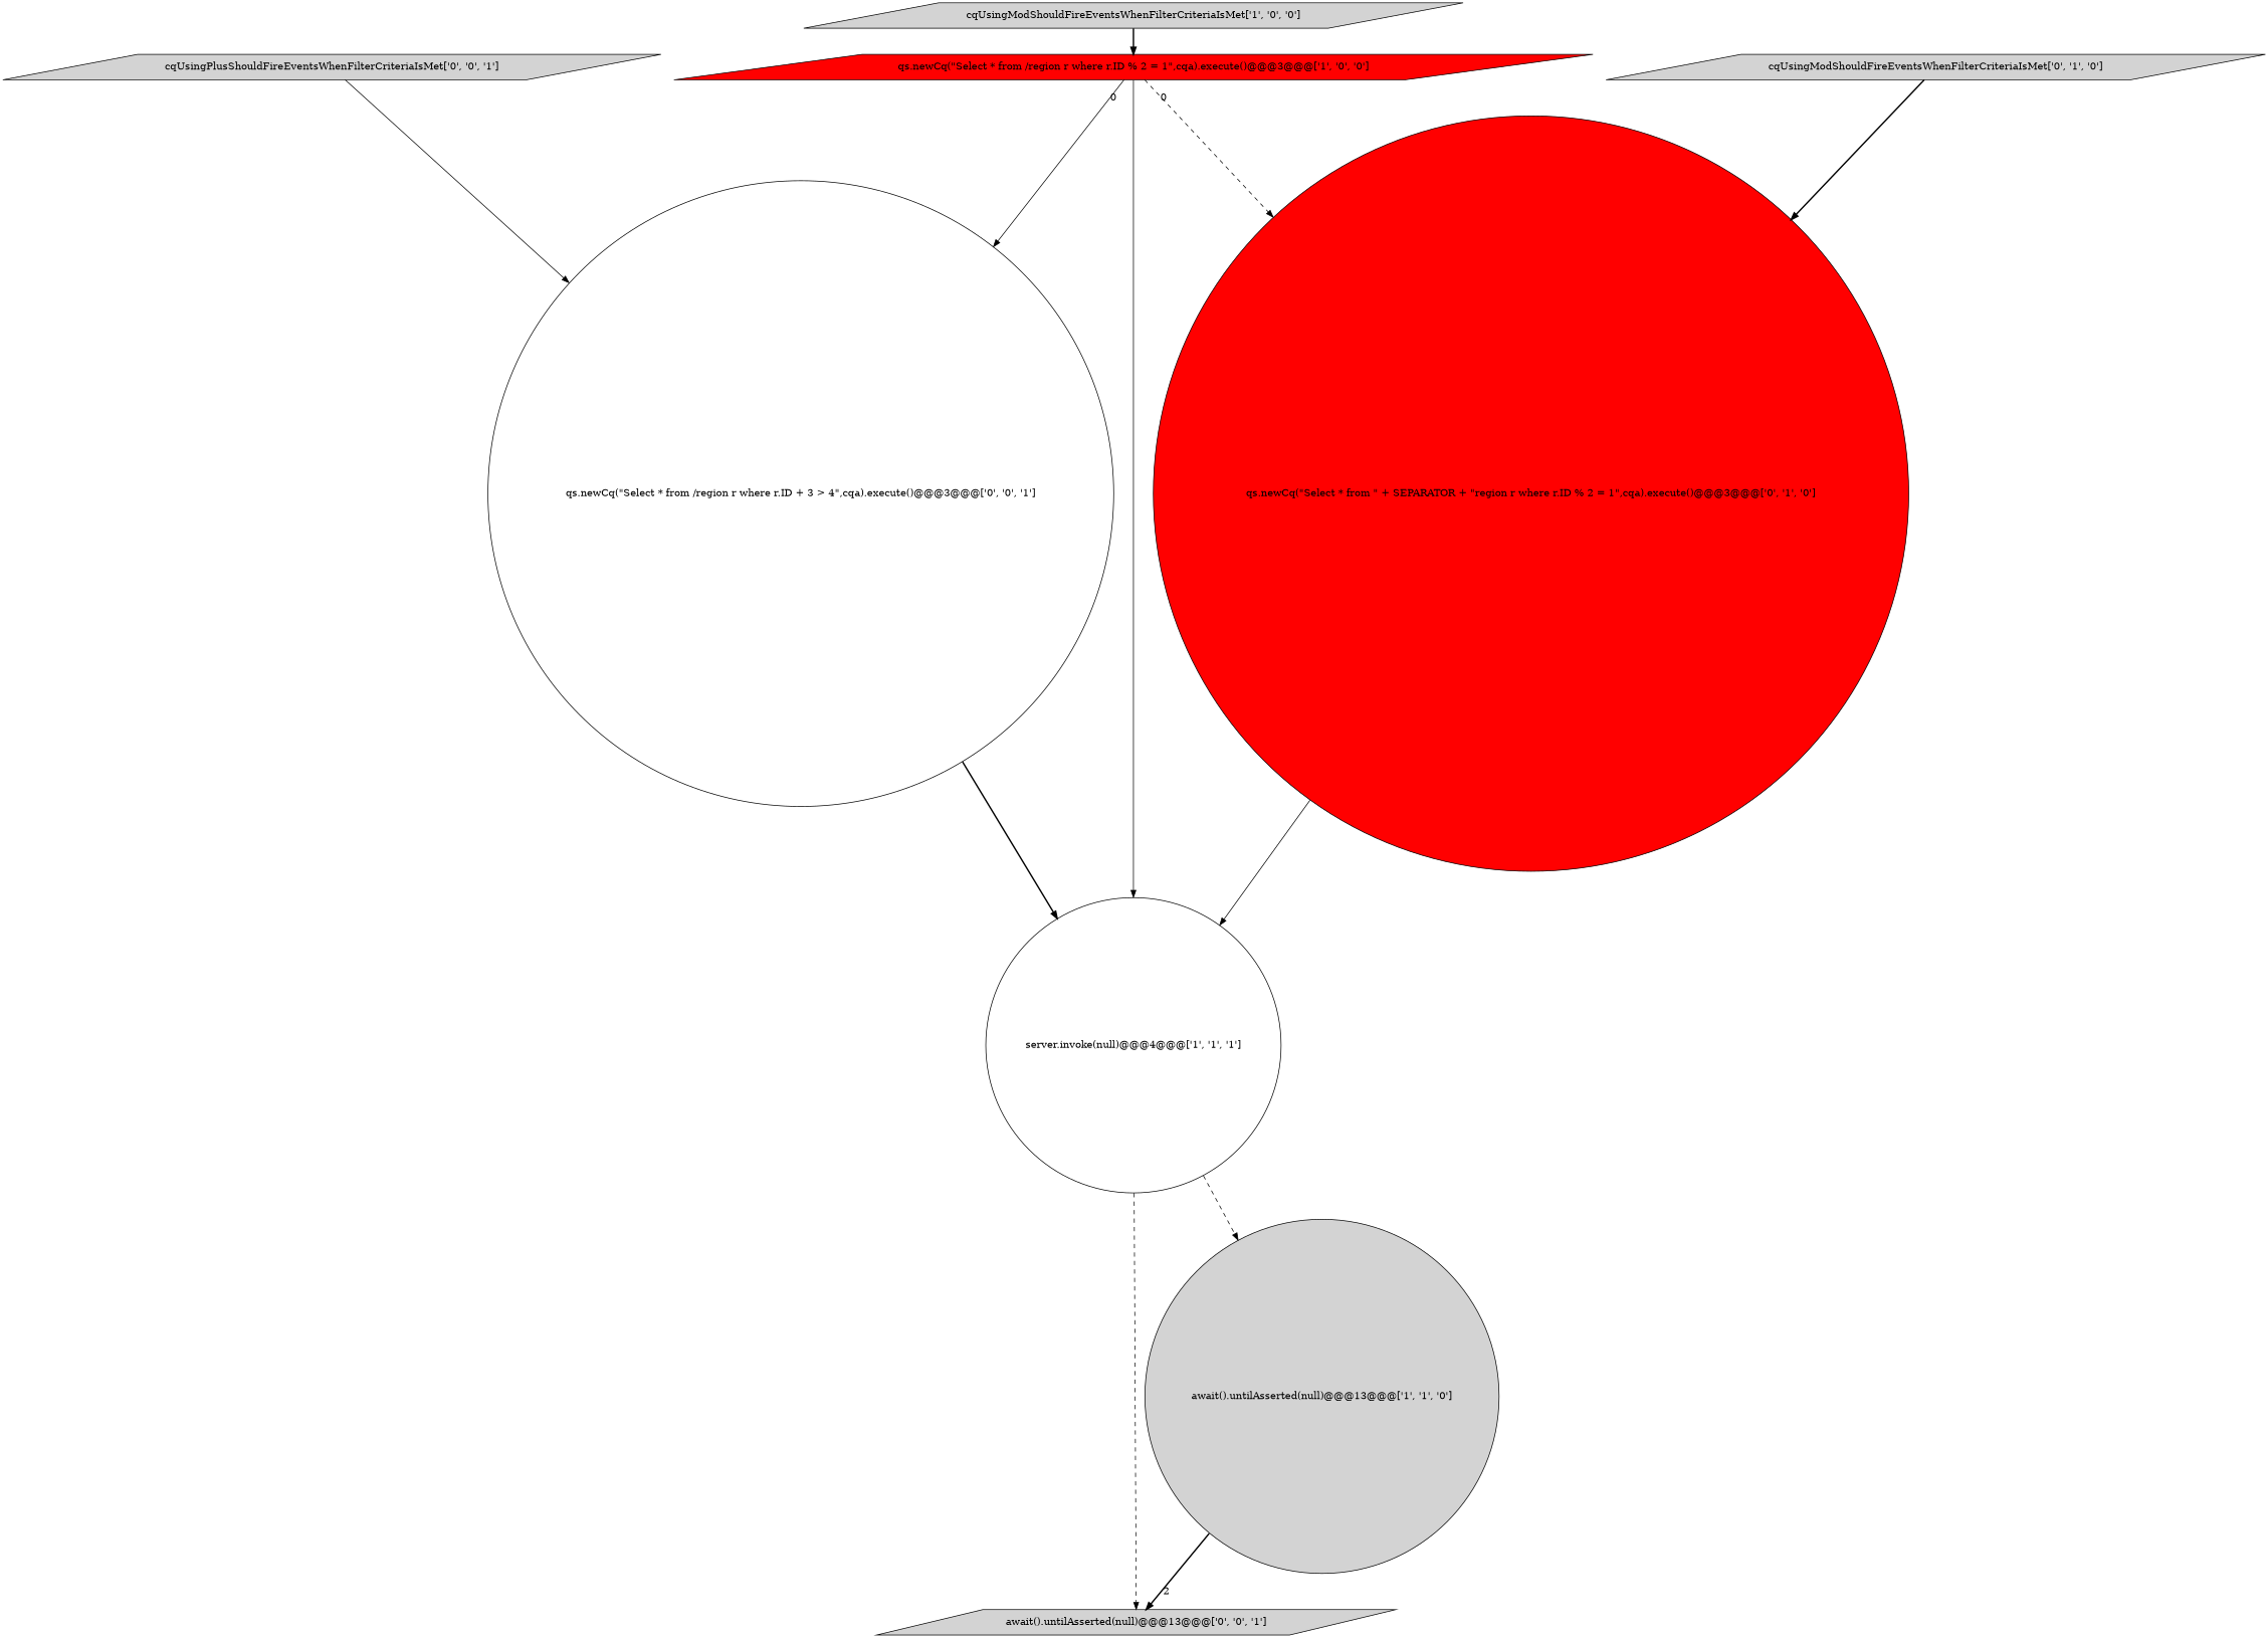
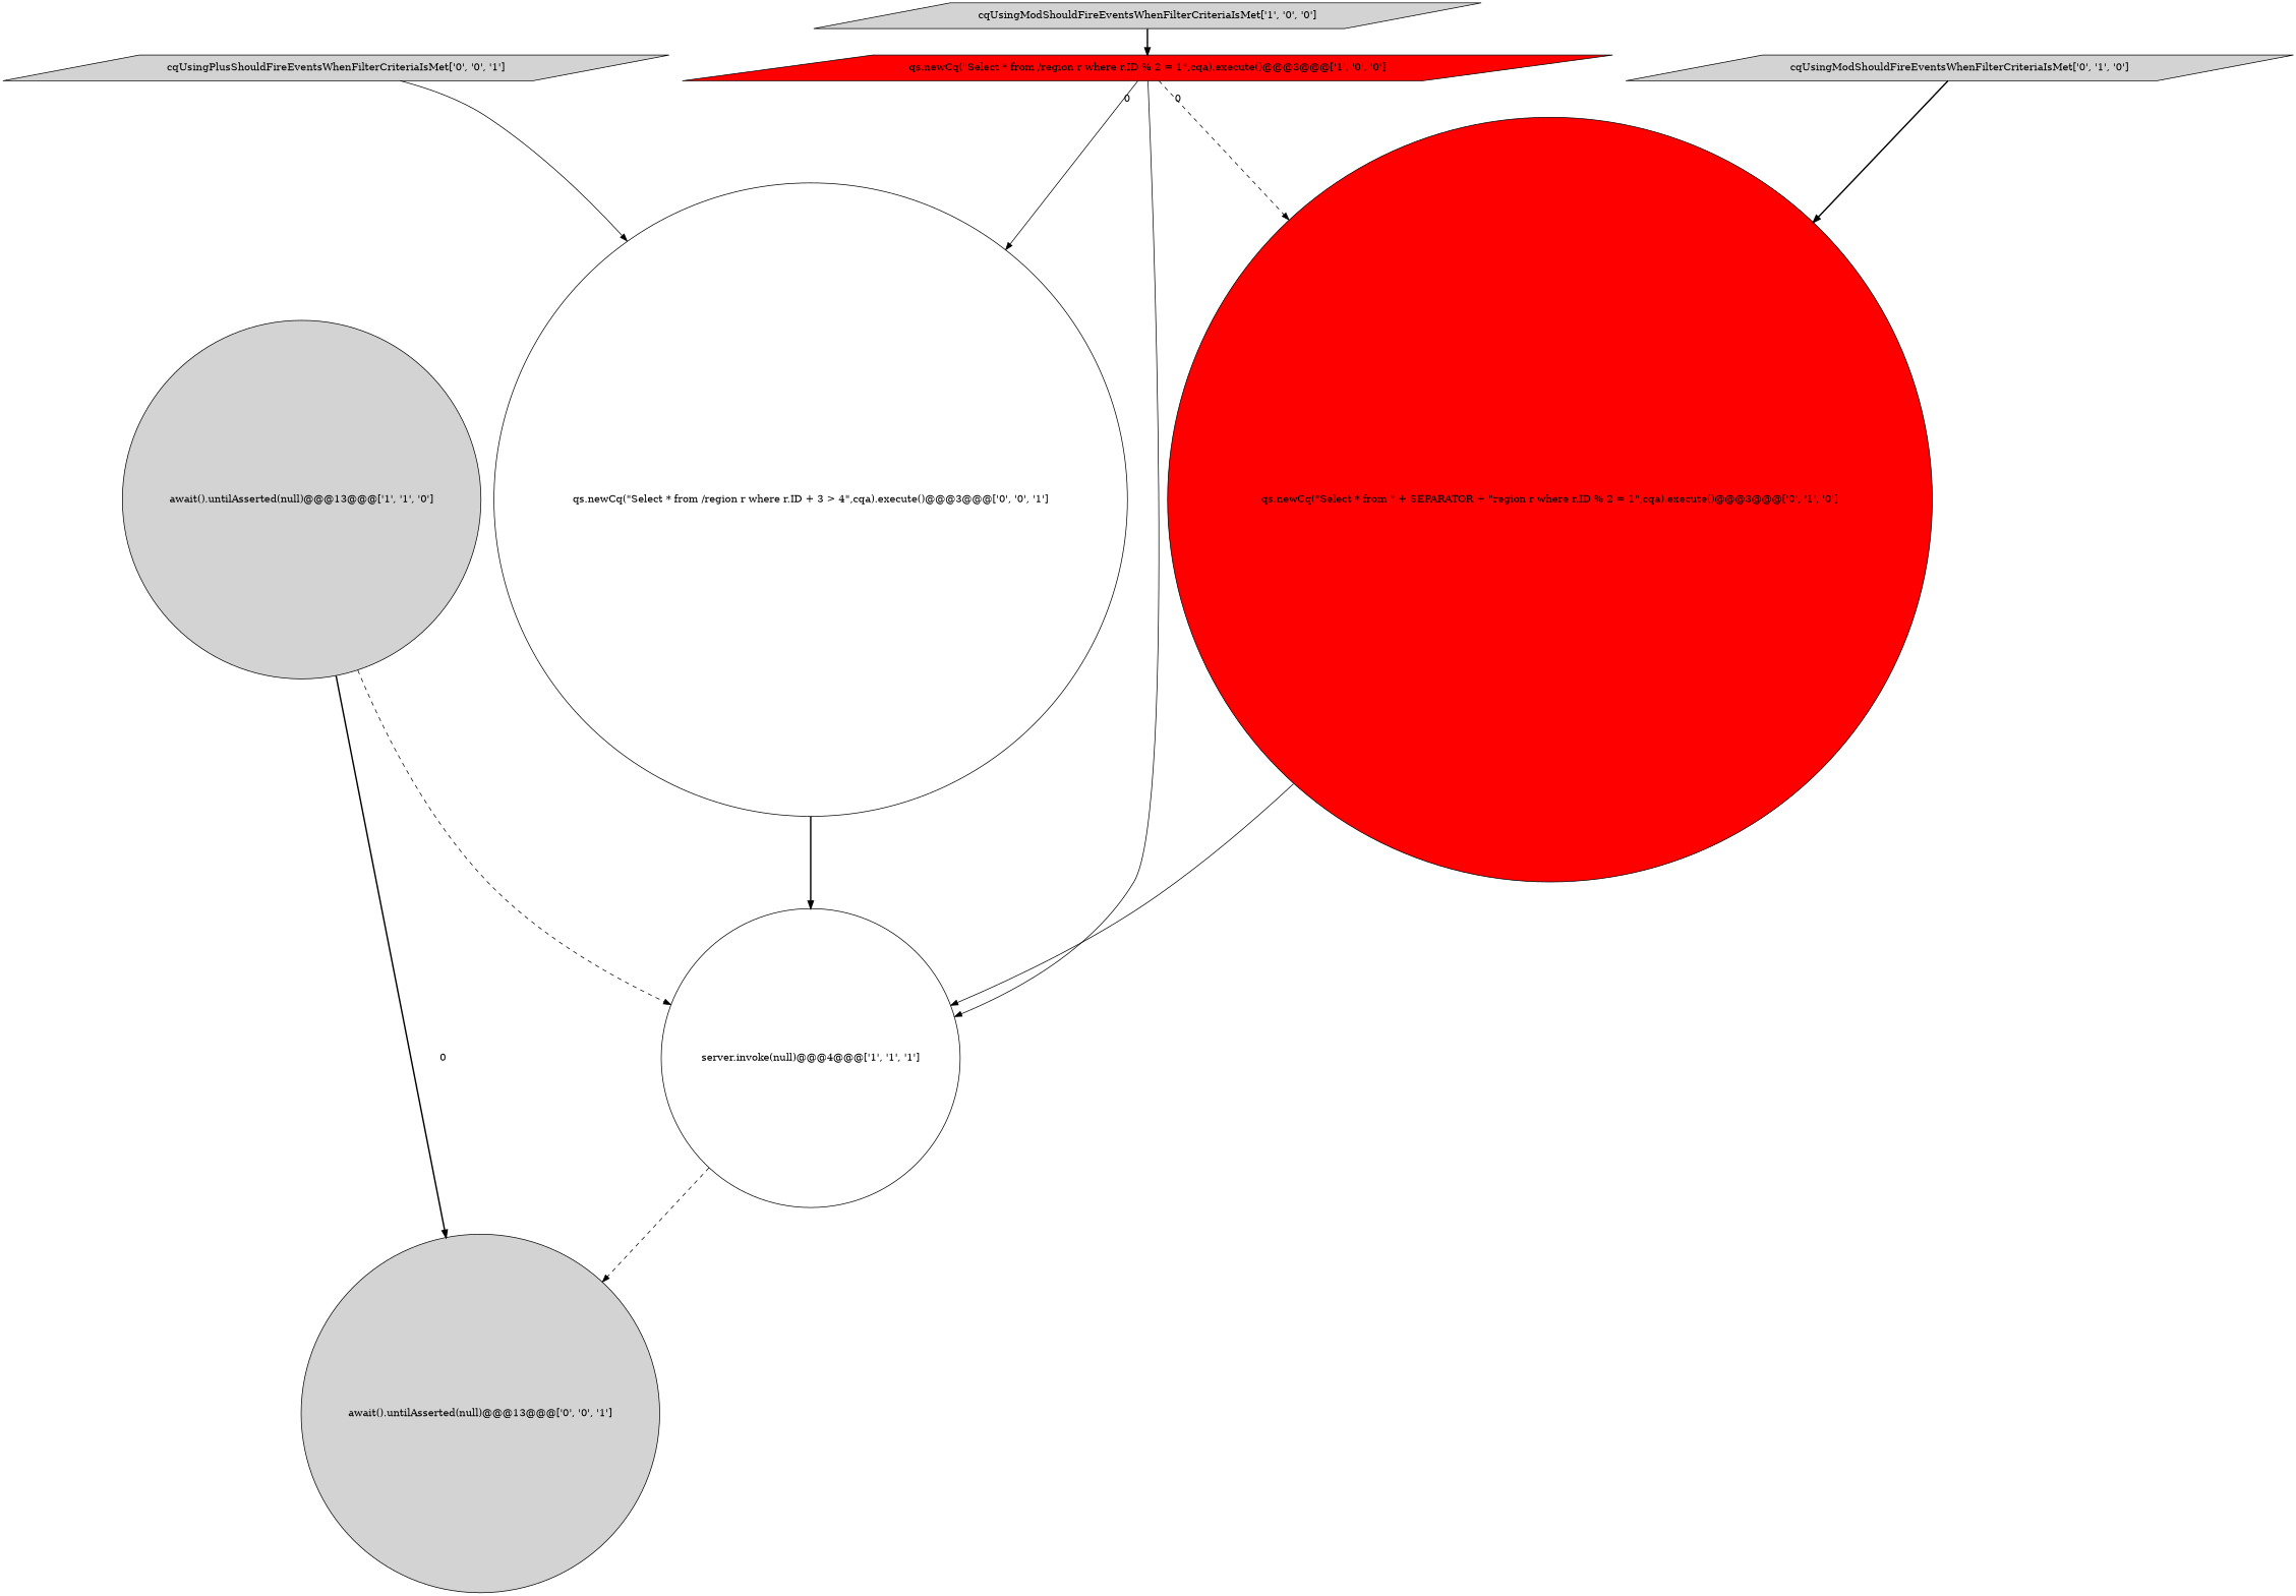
  digraph {
    node [fillcolor=lightgray shape=circle style=filled]
    edge [style=solid]
    n1 [fillcolor=red label="qs.newCq(\"Select * from /region r where r.ID % 2 = 1\",cqa).execute()@@@3@@@['1', '0', '0']" shape=parallelogram]
    n2 [fillcolor=red label="qs.newCq(\"Select * from \" + SEPARATOR + \"region r where r.ID % 2 = 1\",cqa).execute()@@@3@@@['0', '1', '0']"]
    n3 [fillcolor=white label="server.invoke(null)@@@4@@@['1', '1', '1']"]
    n4 [fillcolor=white label="qs.newCq(\"Select * from /region r where r.ID + 3 > 4\",cqa).execute()@@@3@@@['0', '0', '1']"]
-   n5 [label="await().untilAsserted(null)@@@13@@@['0', '0', '1']" shape=parallelogram]
+   n5 [label="await().untilAsserted(null)@@@13@@@['0', '0', '1']"]
    n6 [label="await().untilAsserted(null)@@@13@@@['1', '1', '0']"]
    n7 [label="cqUsingPlusShouldFireEventsWhenFilterCriteriaIsMet['0', '0', '1']" shape=parallelogram]
    n8 [label="cqUsingModShouldFireEventsWhenFilterCriteriaIsMet['0', '1', '0']" shape=parallelogram]
    n9 [label="cqUsingModShouldFireEventsWhenFilterCriteriaIsMet['1', '0', '0']" shape=parallelogram]
    n1 -> n2 [label=0 style=dashed]
    n1 -> n3
    n1 -> n4 [label=0]
    n2 -> n3
    n3 -> n5 [style=dashed]
-   n3 -> n6 [style=dashed]
+   n6 -> n3 [style=dashed]
    n4 -> n3 [style=bold]
-   n6 -> n5 [label=2 style=bold]
+   n6 -> n5 [label=0 style=bold]
    n7 -> n4
    n8 -> n2 [style=bold]
    n9 -> n1 [style=bold]
  }
